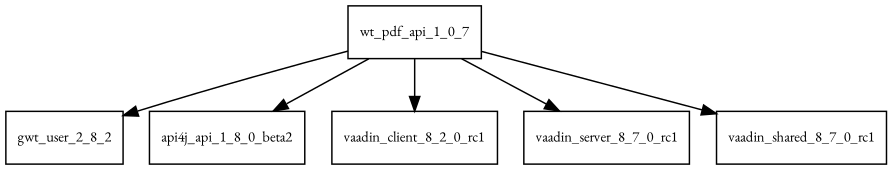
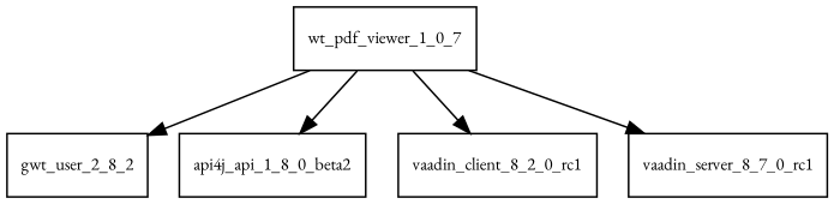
  digraph {
    fontname="EB Garamond"
    node [fontname="EB Garamond" fontsize=10.0 shape=box]
    edge [fontname="EB Garamond"]
-   wt_pdf_viewer_1_0_7 [label=wt_pdf_api_1_0_7]
+   wt_pdf_viewer_1_0_7
    gwt_user_2_8_2
    n3 [label=api4j_api_1_8_0_beta2]
    n4 [label=vaadin_client_8_2_0_rc1]
    vaadin_server_8_7_0_rc1
-   vaadin_shared_8_7_0_rc1
    wt_pdf_viewer_1_0_7 -> gwt_user_2_8_2
    wt_pdf_viewer_1_0_7 -> n3
    wt_pdf_viewer_1_0_7 -> n4
    wt_pdf_viewer_1_0_7 -> vaadin_server_8_7_0_rc1
-   wt_pdf_viewer_1_0_7 -> vaadin_shared_8_7_0_rc1
  }
